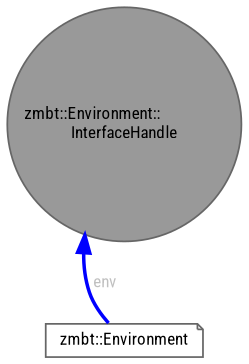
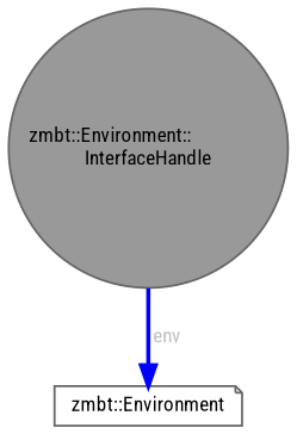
  digraph {
    fontname="Roboto Condensed"
    node [color=gray40 fontname="Roboto Condensed" fontsize=10 style=filled]
    n1 [fillcolor=grey60 fontcolor=black height=0.2 label="zmbt::Environment::\lInterfaceHandle" shape=circle width=0.4]
    n2 [fillcolor=white height=0.2 label="zmbt::Environment" shape=note width=0.4]
-   n1 -> n2 [color=blue dir=back fontcolor=grey fontname="Roboto Condensed" fontsize=10 label=" env" labelfontname=Helvetica labelfontsize=10 style=bold]
+   n2 -> n1 [color=blue dir=back fontcolor=grey fontname="Roboto Condensed" fontsize=10 label=" env" labelfontname=Helvetica labelfontsize=10 style=bold]
  }
